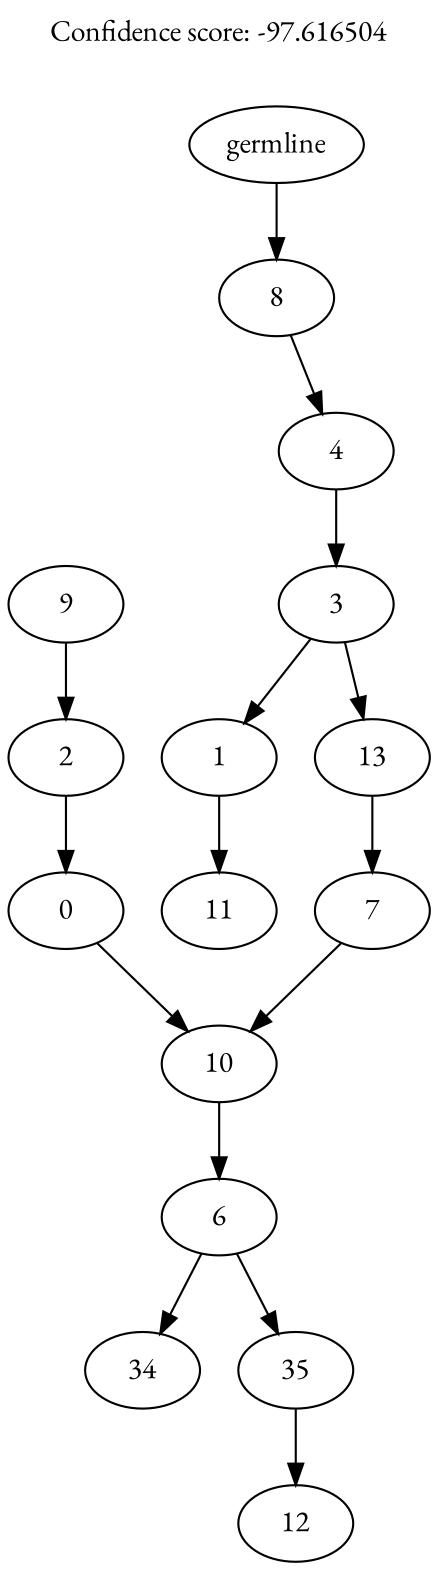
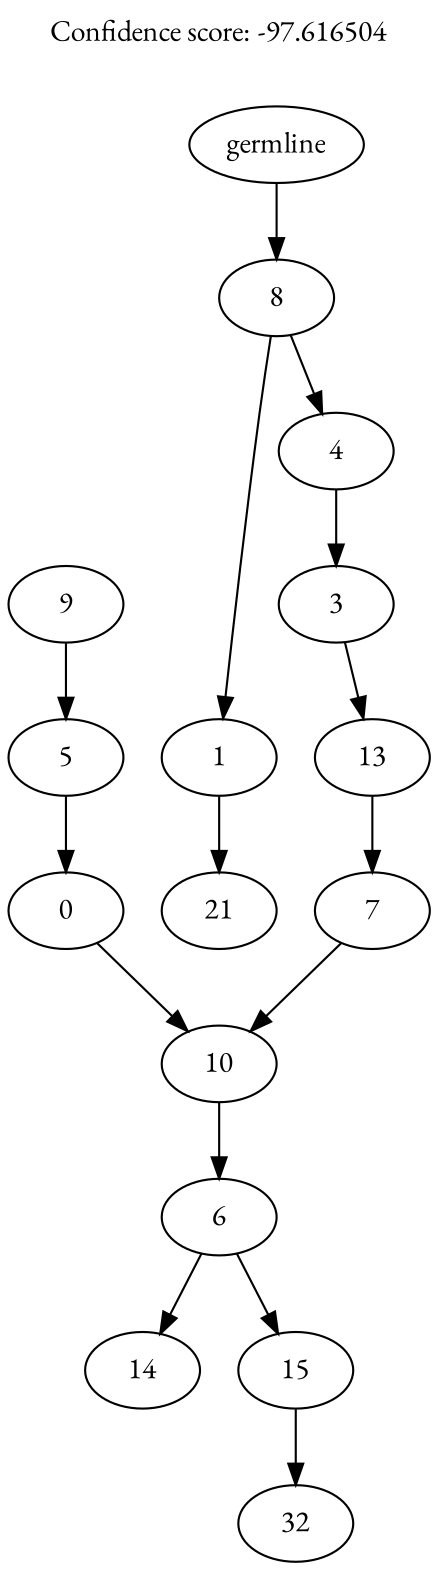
  digraph {
    fontname="EB Garamond"
    label="Confidence score: -97.616504"
    labelloc=t
    node [fontname="EB Garamond"]
    edge [fontname="EB Garamond"]
    n1 [label=1]
-   n2 [label=11]
-   n3 [label=12]
-   n4 [label=34]
-   n5 [label=35]
+   n2 [label=21]
+   n3 [label=32]
+   n4 [label=14]
+   n5 [label=15]
    n6 [label=6]
    n7 [label=10]
    n8 [label=0]
-   n9 [label=2]
+   n9 [label=5]
    n10 [label=9]
    n11 [label=7]
    n12 [label=13]
    n13 [label=3]
    n14 [label=4]
    n15 [label=8]
    n16 [label=germline]
    n1 -> n2
    n5 -> n3
    n6 -> n4
    n6 -> n5
    n7 -> n6
    n8 -> n7
    n9 -> n8
    n10 -> n9
    n11 -> n7
    n12 -> n11
    n13 -> n12
    n14 -> n13
-   n13 -> n1
+   n15 -> n1
    n15 -> n14
    n16 -> n15
  }
